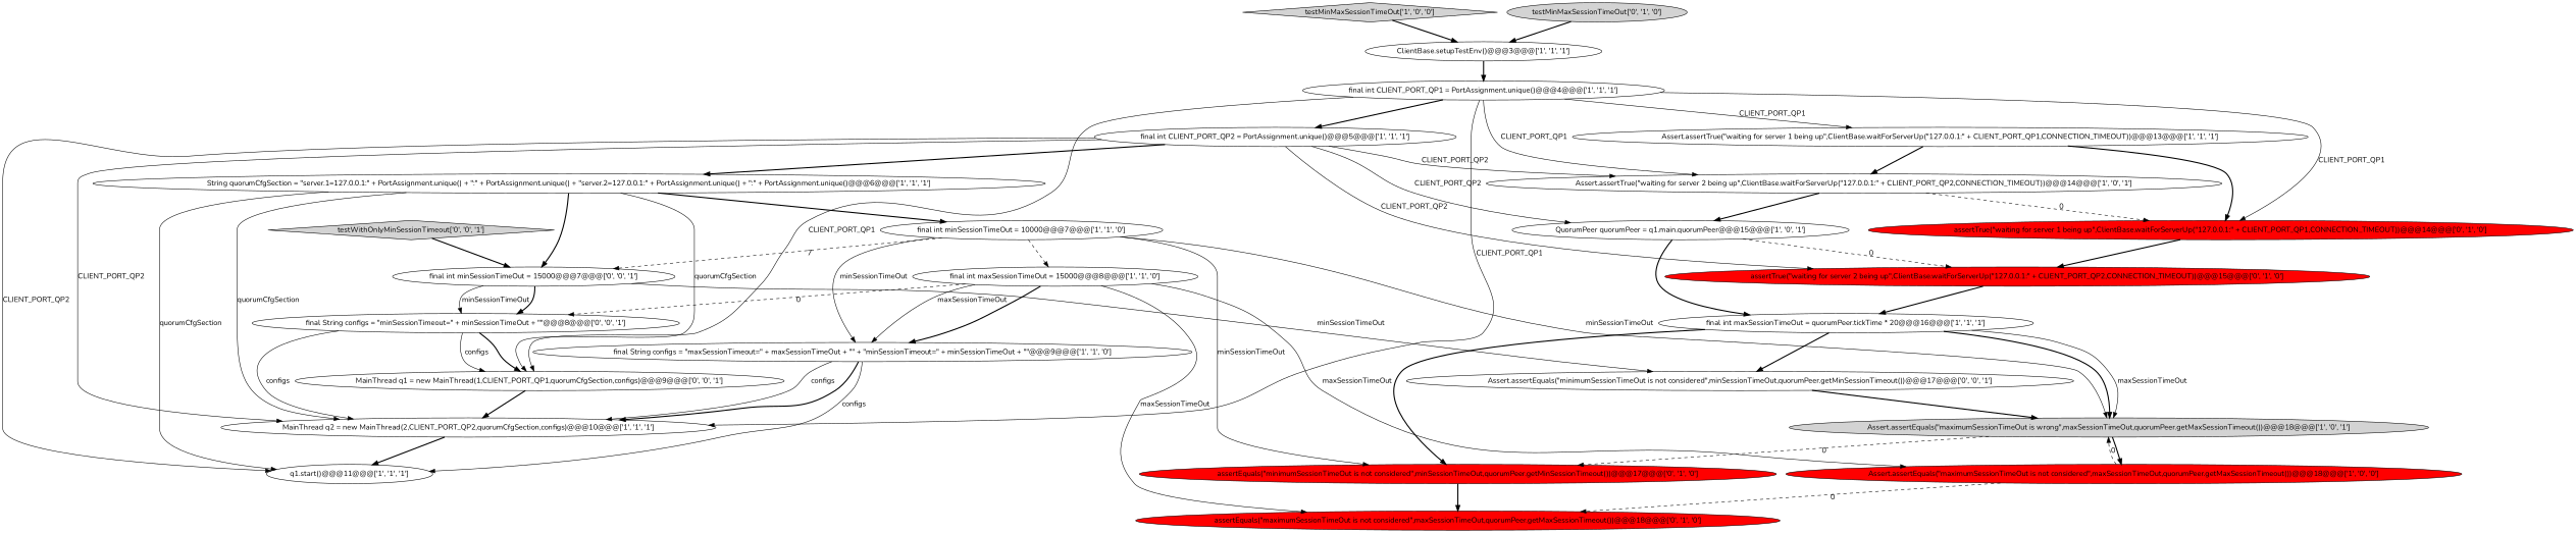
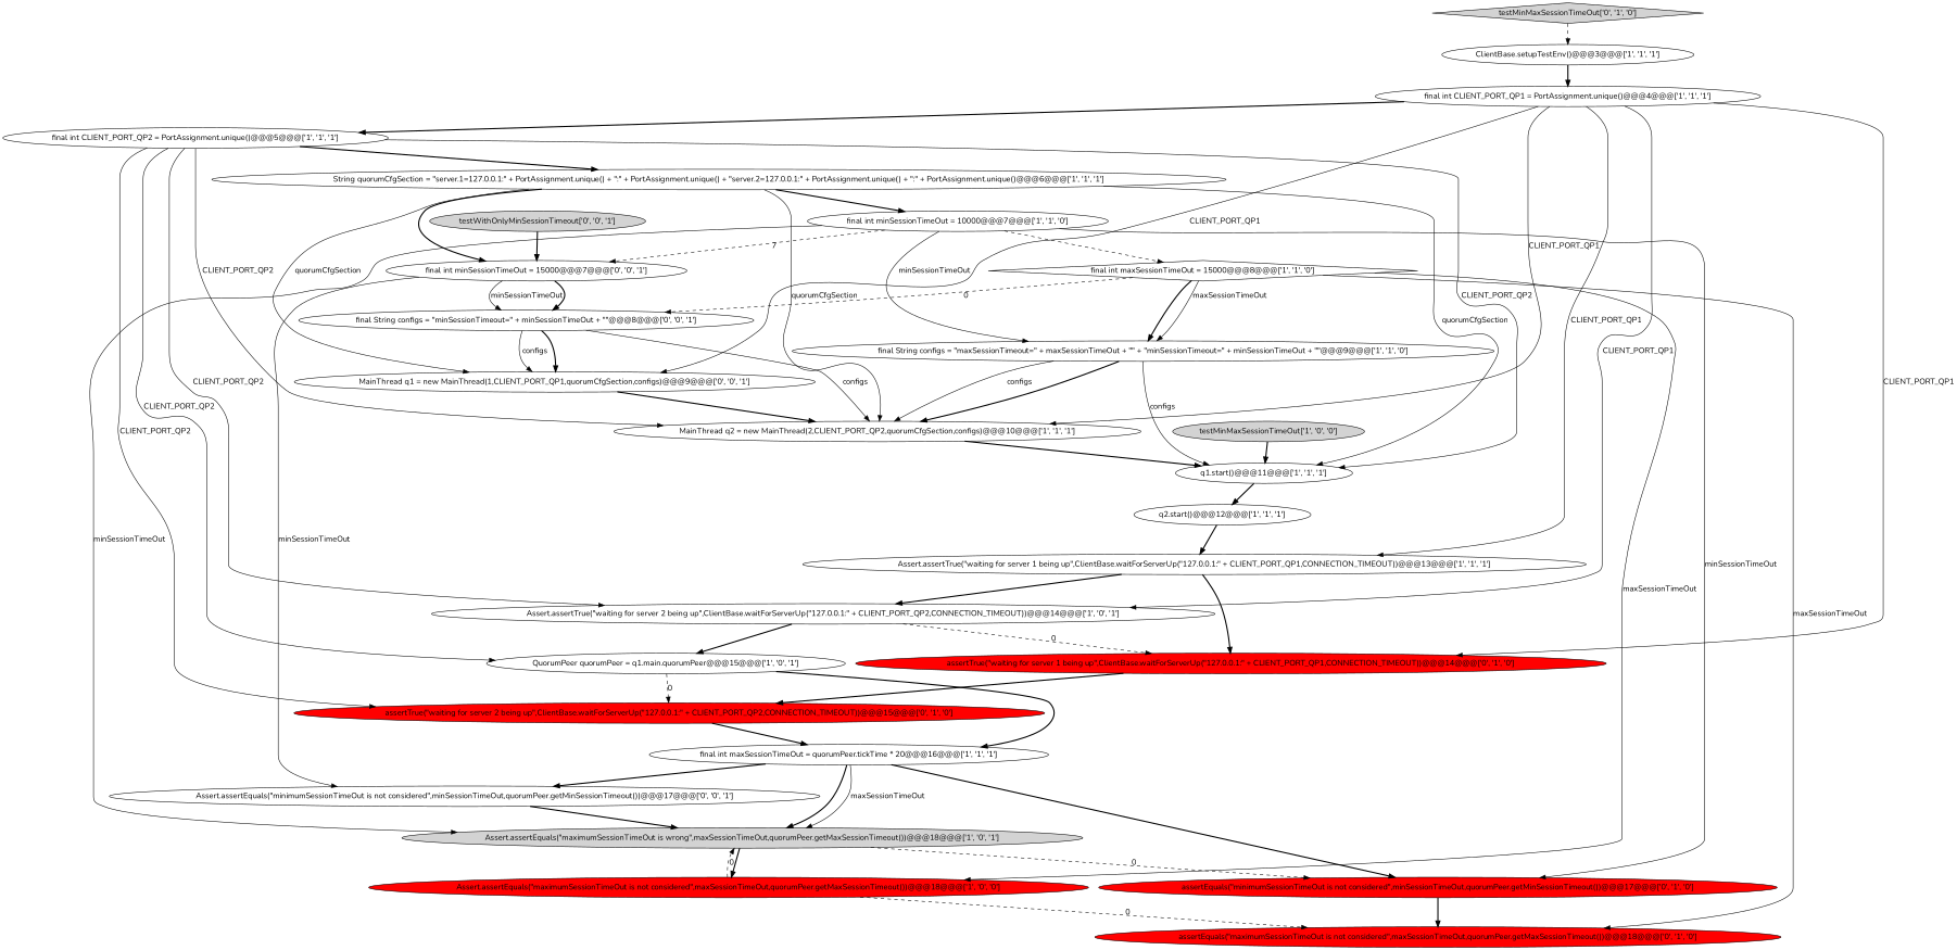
  digraph {
    fontname=Nunito
    node [fillcolor=white fontname=Nunito shape=ellipse style=filled]
    edge [fontname=Nunito style=bold]
    n1 [label="final int CLIENT_PORT_QP2 = PortAssignment.unique()@@@5@@@['1', '1', '1']"]
    n2 [label="Assert.assertTrue(\"waiting for server 2 being up\",ClientBase.waitForServerUp(\"127.0.0.1:\" + CLIENT_PORT_QP2,CONNECTION_TIMEOUT))@@@14@@@['1', '0', '1']"]
    n3 [label="String quorumCfgSection = \"server.1=127.0.0.1:\" + PortAssignment.unique() + \":\" + PortAssignment.unique() + \"server.2=127.0.0.1:\" + PortAssignment.unique() + \":\" + PortAssignment.unique()@@@6@@@['1', '1', '1']"]
    n4 [label="MainThread q2 = new MainThread(2,CLIENT_PORT_QP2,quorumCfgSection,configs)@@@10@@@['1', '1', '1']"]
    n5 [fillcolor=red label="assertTrue(\"waiting for server 2 being up\",ClientBase.waitForServerUp(\"127.0.0.1:\" + CLIENT_PORT_QP2,CONNECTION_TIMEOUT))@@@15@@@['0', '1', '0']"]
    n6 [label="q1.start()@@@11@@@['1', '1', '1']"]
    n7 [label="QuorumPeer quorumPeer = q1.main.quorumPeer@@@15@@@['1', '0', '1']"]
    n8 [fillcolor=red label="assertTrue(\"waiting for server 1 being up\",ClientBase.waitForServerUp(\"127.0.0.1:\" + CLIENT_PORT_QP1,CONNECTION_TIMEOUT))@@@14@@@['0', '1', '0']"]
    n9 [label="MainThread q1 = new MainThread(1,CLIENT_PORT_QP1,quorumCfgSection,configs)@@@9@@@['0', '0', '1']"]
    n10 [label="final int minSessionTimeOut = 15000@@@7@@@['0', '0', '1']"]
    n11 [label="final int minSessionTimeOut = 10000@@@7@@@['1', '1', '0']"]
    n12 [label="final int maxSessionTimeOut = quorumPeer.tickTime * 20@@@16@@@['1', '1', '1']"]
+   n13 [label="q2.start()@@@12@@@['1', '1', '1']"]
    n14 [label="final String configs = \"minSessionTimeout=\" + minSessionTimeOut + \"\"@@@8@@@['0', '0', '1']"]
    n15 [fillcolor=red label="Assert.assertEquals(\"maximumSessionTimeOut is not considered\",maxSessionTimeOut,quorumPeer.getMaxSessionTimeout())@@@18@@@['1', '0', '0']"]
    n16 [fillcolor=lightgray label="Assert.assertEquals(\"maximumSessionTimeOut is wrong\",maxSessionTimeOut,quorumPeer.getMaxSessionTimeout())@@@18@@@['1', '0', '1']"]
    n17 [fillcolor=red label="assertEquals(\"maximumSessionTimeOut is not considered\",maxSessionTimeOut,quorumPeer.getMaxSessionTimeout())@@@18@@@['0', '1', '0']"]
    n18 [fillcolor=red label="assertEquals(\"minimumSessionTimeOut is not considered\",minSessionTimeOut,quorumPeer.getMinSessionTimeout())@@@17@@@['0', '1', '0']"]
    n19 [label="Assert.assertTrue(\"waiting for server 1 being up\",ClientBase.waitForServerUp(\"127.0.0.1:\" + CLIENT_PORT_QP1,CONNECTION_TIMEOUT))@@@13@@@['1', '1', '1']"]
-   n20 [fillcolor=lightgray label="testWithOnlyMinSessionTimeout['0', '0', '1']" shape=diamond]
+   n20 [fillcolor=lightgray label="testWithOnlyMinSessionTimeout['0', '0', '1']"]
    n21 [label="ClientBase.setupTestEnv()@@@3@@@['1', '1', '1']"]
    n22 [label="final int CLIENT_PORT_QP1 = PortAssignment.unique()@@@4@@@['1', '1', '1']"]
    n23 [label="final String configs = \"maxSessionTimeout=\" + maxSessionTimeOut + \"\" + \"minSessionTimeout=\" + minSessionTimeOut + \"\"@@@9@@@['1', '1', '0']"]
    n24 [label="Assert.assertEquals(\"minimumSessionTimeOut is not considered\",minSessionTimeOut,quorumPeer.getMinSessionTimeout())@@@17@@@['0', '0', '1']"]
-   n25 [label="final int maxSessionTimeOut = 15000@@@8@@@['1', '1', '0']"]
-   n26 [fillcolor=lightgray label="testMinMaxSessionTimeOut['1', '0', '0']" shape=diamond]
-   n27 [fillcolor=lightgray label="testMinMaxSessionTimeOut['0', '1', '0']"]
+   n25 [label="final int maxSessionTimeOut = 15000@@@8@@@['1', '1', '0']" shape=diamond]
+   n26 [fillcolor=lightgray label="testMinMaxSessionTimeOut['1', '0', '0']"]
+   n27 [fillcolor=lightgray label="testMinMaxSessionTimeOut['0', '1', '0']" shape=diamond]
    n1 -> n2 [label=CLIENT_PORT_QP2 style=solid]
    n1 -> n3
    n1 -> n4 [label=CLIENT_PORT_QP2 style=solid]
    n1 -> n5 [label=CLIENT_PORT_QP2 style=solid]
    n1 -> n6 [label=CLIENT_PORT_QP2 style=solid]
    n1 -> n7 [label=CLIENT_PORT_QP2 style=solid]
    n2 -> n7
    n2 -> n8 [label=0 style=dashed]
    n3 -> n4 [label=quorumCfgSection style=solid]
    n3 -> n6 [label=quorumCfgSection style=solid]
    n3 -> n9 [label=quorumCfgSection style=solid]
    n3 -> n10
    n3 -> n11
    n4 -> n6
    n5 -> n12
+   n6 -> n13
    n7 -> n5 [label=0 style=dashed]
    n7 -> n12
    n8 -> n5
    n9 -> n4
    n10 -> n14 [label=minSessionTimeOut style=solid]
    n10 -> n14
    n10 -> n24 [label=minSessionTimeOut style=solid]
    n11 -> n10 [label=7 style=dashed]
    n11 -> n16 [label=minSessionTimeOut style=solid]
    n11 -> n18 [label=minSessionTimeOut style=solid]
    n11 -> n23 [label=minSessionTimeOut style=solid]
    n11 -> n25 [style=dashed]
    n12 -> n16
    n12 -> n16 [label=maxSessionTimeOut style=solid]
    n12 -> n18
    n12 -> n24
+   n13 -> n19
    n14 -> n4 [label=configs style=solid]
    n14 -> n9
    n14 -> n9 [label=configs style=solid]
    n15 -> n16 [label=0 style=dashed]
    n15 -> n17 [label=0 style=dashed]
    n16 -> n15
    n16 -> n18 [label=0 style=dashed]
    n18 -> n17
    n19 -> n2
    n19 -> n8
    n20 -> n10
    n21 -> n22
    n22 -> n1
    n22 -> n2 [label=CLIENT_PORT_QP1 style=solid]
    n22 -> n4 [label=CLIENT_PORT_QP1 style=solid]
    n22 -> n8 [label=CLIENT_PORT_QP1 style=solid]
    n22 -> n9 [label=CLIENT_PORT_QP1 style=solid]
    n22 -> n19 [label=CLIENT_PORT_QP1 style=solid]
    n23 -> n4 [label=configs style=solid]
    n23 -> n4
    n23 -> n6 [label=configs style=solid]
    n24 -> n16
    n25 -> n14 [label=0 style=dashed]
    n25 -> n15 [label=maxSessionTimeOut style=solid]
    n25 -> n17 [label=maxSessionTimeOut style=solid]
    n25 -> n23
    n25 -> n23 [label=maxSessionTimeOut style=solid]
-   n26 -> n21
-   n27 -> n21
+   n26 -> n6
+   n27 -> n21 [style=dashed]
  }
